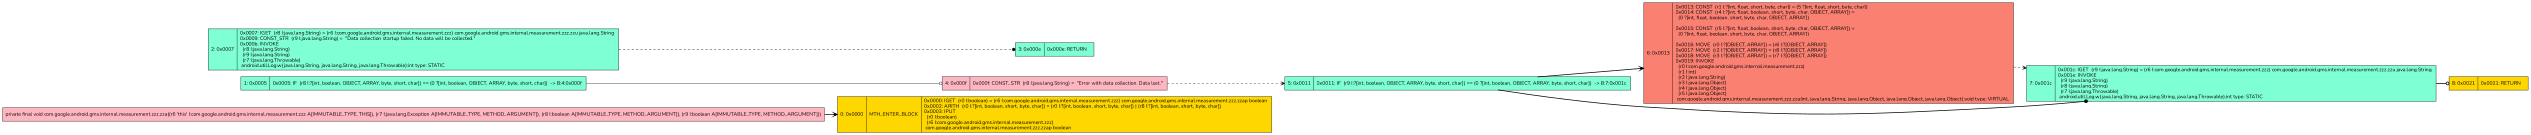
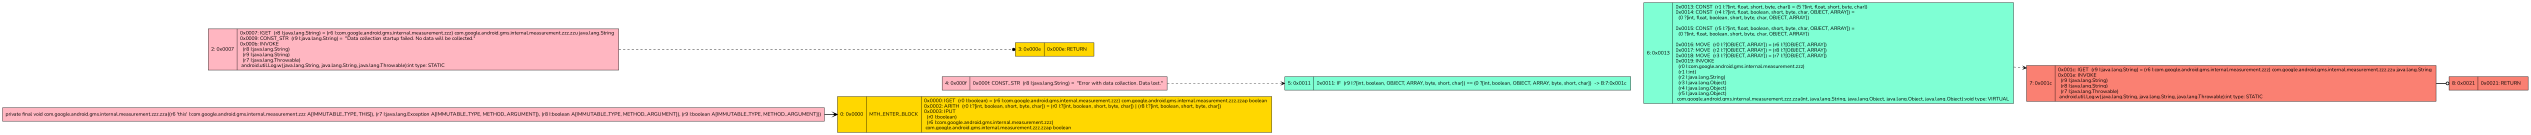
  digraph {
    fontname=Nunito
    rankdir=LR
    node [fillcolor=aquamarine fontname=Nunito shape=record style=filled]
    edge [arrowhead=vee fontname=Nunito style=bold]
    n1 [fillcolor=gold label="{0\:\ 0x0000|MTH_ENTER_BLOCK\l|0x0000: IGET  (r0 I:boolean) = (r6 I:com.google.android.gms.internal.measurement.zzz) com.google.android.gms.internal.measurement.zzz.zzap boolean \l0x0002: ARITH  (r0 I:?[int, boolean, short, byte, char]) = (r0 I:?[int, boolean, short, byte, char]) \| (r8 I:?[int, boolean, short, byte, char]) \l0x0003: IPUT  \l  (r0 I:boolean)\l  (r6 I:com.google.android.gms.internal.measurement.zzz)\l com.google.android.gms.internal.measurement.zzz.zzap boolean \l}"]
-   n2 [label="{1\:\ 0x0005|0x0005: IF  (r8 I:?[int, boolean, OBJECT, ARRAY, byte, short, char]) == (0 ?[int, boolean, OBJECT, ARRAY, byte, short, char])  \-\> B:4:0x000f \l}"]
    n3 [fillcolor=lightpink label="{4\:\ 0x000f|0x000f: CONST_STR  (r8 I:java.lang.String) =  \"Error with data collection. Data lost.\" \l}"]
-   n4 [label="{2\:\ 0x0007|0x0007: IGET  (r8 I:java.lang.String) = (r6 I:com.google.android.gms.internal.measurement.zzz) com.google.android.gms.internal.measurement.zzz.zzu java.lang.String \l0x0009: CONST_STR  (r9 I:java.lang.String) =  \"Data collection startup failed. No data will be collected.\" \l0x000b: INVOKE  \l  (r8 I:java.lang.String)\l  (r9 I:java.lang.String)\l  (r7 I:java.lang.Throwable)\l android.util.Log.w(java.lang.String, java.lang.String, java.lang.Throwable):int type: STATIC \l}"]
-   n5 [label="{3\:\ 0x000e|0x000e: RETURN   \l}"]
+   n4 [fillcolor=lightpink label="{2\:\ 0x0007|0x0007: IGET  (r8 I:java.lang.String) = (r6 I:com.google.android.gms.internal.measurement.zzz) com.google.android.gms.internal.measurement.zzz.zzu java.lang.String \l0x0009: CONST_STR  (r9 I:java.lang.String) =  \"Data collection startup failed. No data will be collected.\" \l0x000b: INVOKE  \l  (r8 I:java.lang.String)\l  (r9 I:java.lang.String)\l  (r7 I:java.lang.Throwable)\l android.util.Log.w(java.lang.String, java.lang.String, java.lang.Throwable):int type: STATIC \l}"]
+   n5 [fillcolor=gold label="{3\:\ 0x000e|0x000e: RETURN   \l}"]
    n6 [label="{5\:\ 0x0011|0x0011: IF  (r9 I:?[int, boolean, OBJECT, ARRAY, byte, short, char]) == (0 ?[int, boolean, OBJECT, ARRAY, byte, short, char])  \-\> B:7:0x001c \l}"]
-   n7 [fillcolor=salmon label="{6\:\ 0x0013|0x0013: CONST  (r1 I:?[int, float, short, byte, char]) = (5 ?[int, float, short, byte, char]) \l0x0014: CONST  (r4 I:?[int, float, boolean, short, byte, char, OBJECT, ARRAY]) = \l  (0 ?[int, float, boolean, short, byte, char, OBJECT, ARRAY])\l \l0x0015: CONST  (r5 I:?[int, float, boolean, short, byte, char, OBJECT, ARRAY]) = \l  (0 ?[int, float, boolean, short, byte, char, OBJECT, ARRAY])\l \l0x0016: MOVE  (r0 I:?[OBJECT, ARRAY]) = (r6 I:?[OBJECT, ARRAY]) \l0x0017: MOVE  (r2 I:?[OBJECT, ARRAY]) = (r8 I:?[OBJECT, ARRAY]) \l0x0018: MOVE  (r3 I:?[OBJECT, ARRAY]) = (r7 I:?[OBJECT, ARRAY]) \l0x0019: INVOKE  \l  (r0 I:com.google.android.gms.internal.measurement.zzz)\l  (r1 I:int)\l  (r2 I:java.lang.String)\l  (r3 I:java.lang.Object)\l  (r4 I:java.lang.Object)\l  (r5 I:java.lang.Object)\l com.google.android.gms.internal.measurement.zzz.zza(int, java.lang.String, java.lang.Object, java.lang.Object, java.lang.Object):void type: VIRTUAL \l}"]
-   n8 [label="{7\:\ 0x001c|0x001c: IGET  (r9 I:java.lang.String) = (r6 I:com.google.android.gms.internal.measurement.zzz) com.google.android.gms.internal.measurement.zzz.zzu java.lang.String \l0x001e: INVOKE  \l  (r9 I:java.lang.String)\l  (r8 I:java.lang.String)\l  (r7 I:java.lang.Throwable)\l android.util.Log.w(java.lang.String, java.lang.String, java.lang.Throwable):int type: STATIC \l}"]
-   n9 [fillcolor=gold label="{8\:\ 0x0021|0x0021: RETURN   \l}"]
+   n7 [label="{6\:\ 0x0013|0x0013: CONST  (r1 I:?[int, float, short, byte, char]) = (5 ?[int, float, short, byte, char]) \l0x0014: CONST  (r4 I:?[int, float, boolean, short, byte, char, OBJECT, ARRAY]) = \l  (0 ?[int, float, boolean, short, byte, char, OBJECT, ARRAY])\l \l0x0015: CONST  (r5 I:?[int, float, boolean, short, byte, char, OBJECT, ARRAY]) = \l  (0 ?[int, float, boolean, short, byte, char, OBJECT, ARRAY])\l \l0x0016: MOVE  (r0 I:?[OBJECT, ARRAY]) = (r6 I:?[OBJECT, ARRAY]) \l0x0017: MOVE  (r2 I:?[OBJECT, ARRAY]) = (r8 I:?[OBJECT, ARRAY]) \l0x0018: MOVE  (r3 I:?[OBJECT, ARRAY]) = (r7 I:?[OBJECT, ARRAY]) \l0x0019: INVOKE  \l  (r0 I:com.google.android.gms.internal.measurement.zzz)\l  (r1 I:int)\l  (r2 I:java.lang.String)\l  (r3 I:java.lang.Object)\l  (r4 I:java.lang.Object)\l  (r5 I:java.lang.Object)\l com.google.android.gms.internal.measurement.zzz.zza(int, java.lang.String, java.lang.Object, java.lang.Object, java.lang.Object):void type: VIRTUAL \l}"]
+   n8 [fillcolor=salmon label="{7\:\ 0x001c|0x001c: IGET  (r9 I:java.lang.String) = (r6 I:com.google.android.gms.internal.measurement.zzz) com.google.android.gms.internal.measurement.zzz.zzu java.lang.String \l0x001e: INVOKE  \l  (r9 I:java.lang.String)\l  (r8 I:java.lang.String)\l  (r7 I:java.lang.Throwable)\l android.util.Log.w(java.lang.String, java.lang.String, java.lang.Throwable):int type: STATIC \l}"]
+   n9 [fillcolor=salmon label="{8\:\ 0x0021|0x0021: RETURN   \l}"]
    n10 [fillcolor=lightpink label="{private final void com.google.android.gms.internal.measurement.zzz.zza((r6 'this' I:com.google.android.gms.internal.measurement.zzz A[IMMUTABLE_TYPE, THIS]), (r7 I:java.lang.Exception A[IMMUTABLE_TYPE, METHOD_ARGUMENT]), (r8 I:boolean A[IMMUTABLE_TYPE, METHOD_ARGUMENT]), (r9 I:boolean A[IMMUTABLE_TYPE, METHOD_ARGUMENT])) }"]
-   n2 -> n3 [arrowhead=odot style=solid]
    n3 -> n6 [style=dashed]
    n4 -> n5 [arrowhead=dot style=dashed]
-   n6 -> n7
-   n6 -> n8 [arrowhead=dot]
    n7 -> n8 [style=dashed]
    n8 -> n9 [arrowhead=odot]
    n10 -> n1
  }
